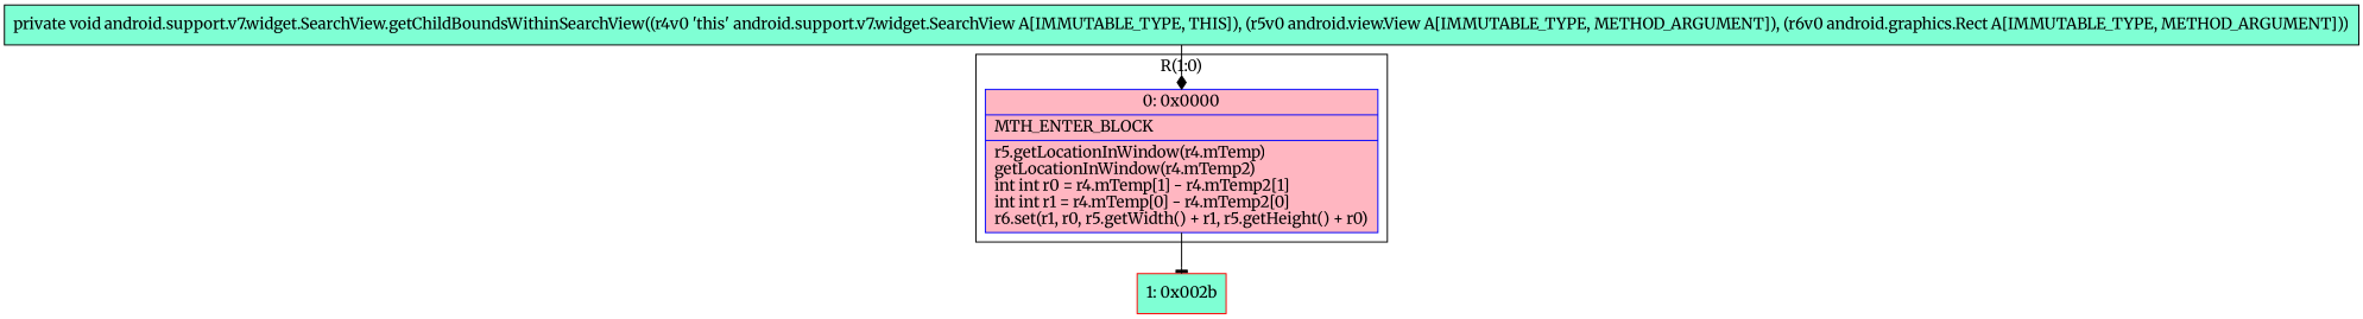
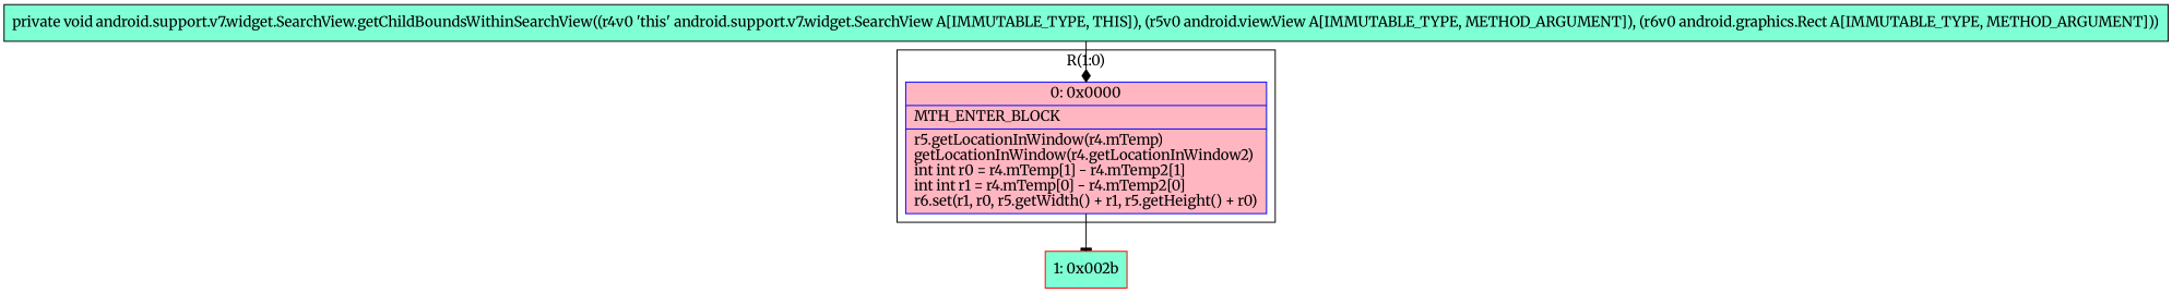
  digraph {
    fontname=Merriweather
    node [shape=record style=filled fillcolor=aquamarine fontname=Merriweather]
    edge [fontname=Merriweather]
-   n1 [color=blue label="{0\:\ 0x0000|MTH_ENTER_BLOCK\l|r5.getLocationInWindow(r4.mTemp)\lgetLocationInWindow(r4.mTemp2)\lint int r0 = r4.mTemp[1] \- r4.mTemp2[1]\lint int r1 = r4.mTemp[0] \- r4.mTemp2[0]\lr6.set(r1, r0, r5.getWidth() + r1, r5.getHeight() + r0)\l}" fillcolor=lightpink]
+   n1 [color=blue label="{0\:\ 0x0000|MTH_ENTER_BLOCK\l|r5.getLocationInWindow(r4.mTemp)\lgetLocationInWindow(r4.getLocationInWindow2)\lint int r0 = r4.mTemp[1] \- r4.mTemp2[1]\lint int r1 = r4.mTemp[0] \- r4.mTemp2[0]\lr6.set(r1, r0, r5.getWidth() + r1, r5.getHeight() + r0)\l}" fillcolor=lightpink]
    n2 [color=red label="{1\:\ 0x002b}"]
    n3 [label="{private void android.support.v7.widget.SearchView.getChildBoundsWithinSearchView((r4v0 'this' android.support.v7.widget.SearchView A[IMMUTABLE_TYPE, THIS]), (r5v0 android.view.View A[IMMUTABLE_TYPE, METHOD_ARGUMENT]), (r6v0 android.graphics.Rect A[IMMUTABLE_TYPE, METHOD_ARGUMENT])) }"]
    subgraph cluster_1 {
      label="R(1:0)"
      n1
    }
    n1 -> n2 [arrowhead=tee]
    n3 -> n1 [arrowhead=diamond]
  }
